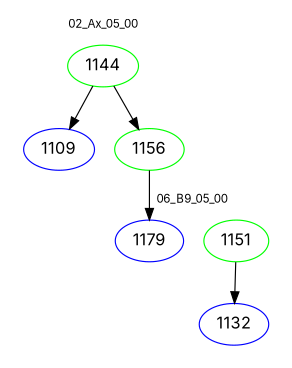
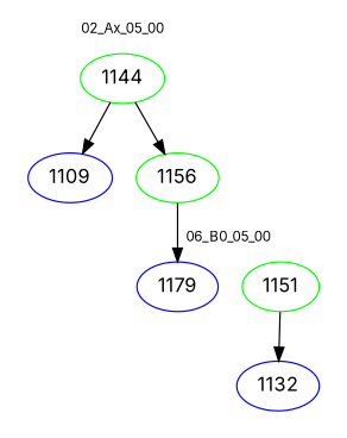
  digraph {
    fontname=Inter
    node [color=green fontname=Inter]
    edge [color=black fontname=Inter]
    n1 [label=1144]
    n2 [color=blue label=1109]
    n3 [label=1156]
    n4 [label=1151]
    n5 [color=blue label=1132]
    n6 [color=blue label=1179]
    subgraph cluster_1 {
      color=white
      fontsize=10
      label="02_Ax_05_00"
      n1
      n2
      n3
    }
    subgraph cluster_2 {
      color=white
      fontsize=10
-     label="06_B9_05_00"
+     label="06_B0_05_00"
      n4
      n5
      n6
    }
    n1 -> n2
    n1 -> n3
    n3 -> n6
    n4 -> n5
  }
